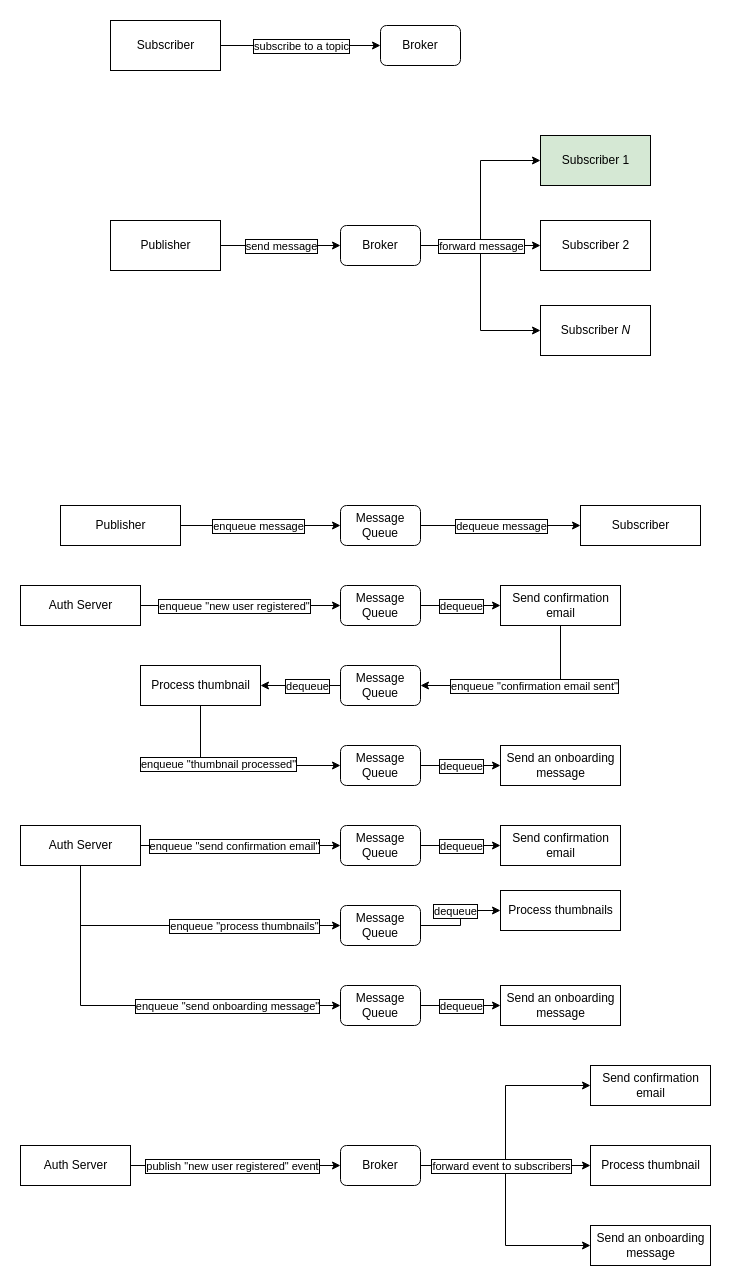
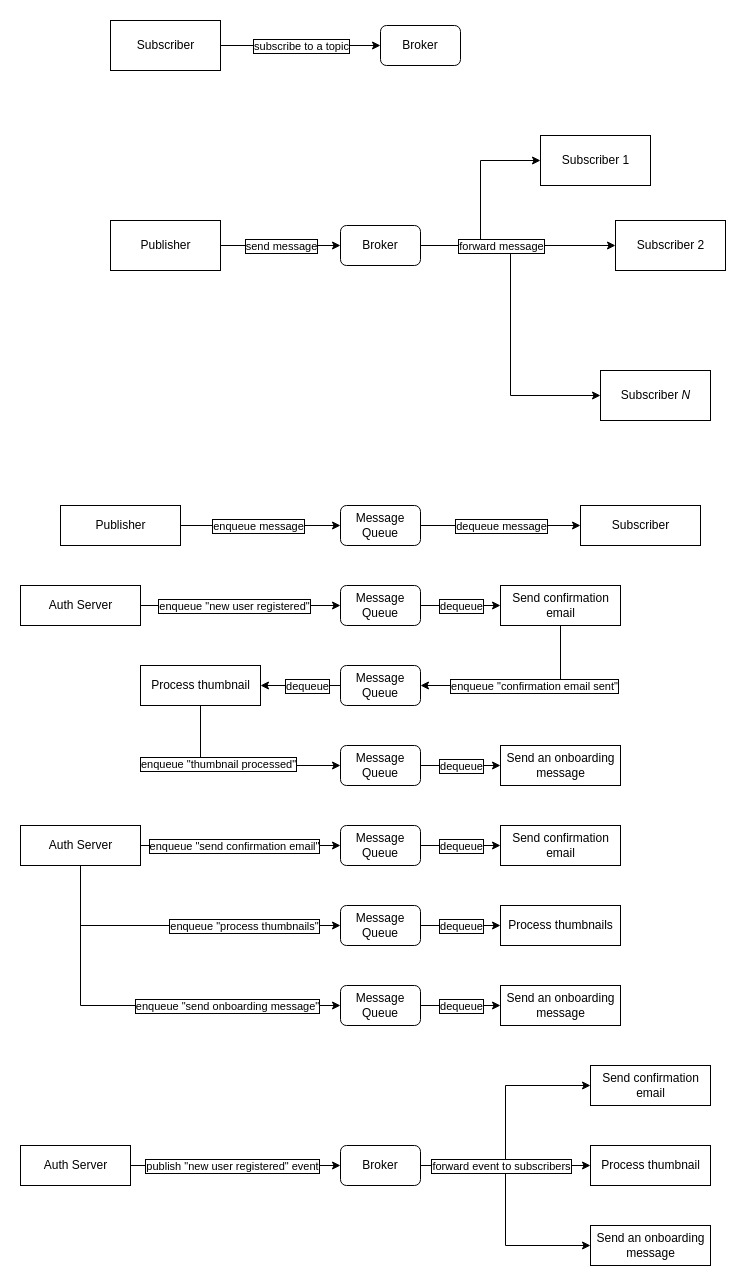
  <mxCell id="0" />
  <mxCell id="1" parent="0" />
  <mxCell id="2" style="edgeStyle=elbowEdgeStyle;rounded=0;orthogonalLoop=1;jettySize=auto;html=1;" parent="1" source="6" target="11" edge="1"><mxGeometry relative="1" as="geometry" /></mxCell>
  <mxCell id="3" style="edgeStyle=orthogonalEdgeStyle;rounded=0;orthogonalLoop=1;jettySize=auto;html=1;" parent="1" source="6" target="10" edge="1"><mxGeometry relative="1" as="geometry" /></mxCell>
  <mxCell id="4" style="edgeStyle=elbowEdgeStyle;rounded=0;orthogonalLoop=1;jettySize=auto;html=1;" parent="1" source="6" target="12" edge="1"><mxGeometry relative="1" as="geometry" /></mxCell>
  <mxCell id="5" value="forward message" style="edgeLabel;html=1;align=center;verticalAlign=middle;resizable=0;points=[];labelBorderColor=#000000;" parent="4" vertex="1" connectable="0"><mxGeometry x="-0.673" relative="1" as="geometry"><mxPoint x="26" as="offset" /></mxGeometry></mxCell>
  <mxCell id="6" value="Broker" style="rounded=1;whiteSpace=wrap;html=1;" parent="1" vertex="1"><mxGeometry y="225" width="80" height="40" as="geometry" x="340" /></mxCell>
  <mxCell id="7" style="edgeStyle=orthogonalEdgeStyle;rounded=0;orthogonalLoop=1;jettySize=auto;html=1;" parent="1" source="9" target="6" edge="1"><mxGeometry relative="1" as="geometry" /></mxCell>
  <mxCell id="8" value="send message" style="edgeLabel;align=center;verticalAlign=middle;resizable=0;points=[];labelBorderColor=#000000;spacingTop=0;labelPadding=0;autosize=0;backgroundOutline=0;imageHeight=24;imageAspect=1;html=1;spacing=2;spacingRight=0;" parent="7" vertex="1" connectable="0"><mxGeometry x="-0.176" y="1" relative="1" as="geometry"><mxPoint x="11" y="1" as="offset" /></mxGeometry></mxCell>
  <mxCell id="9" value="Publisher" style="html=1;" parent="1" vertex="1"><mxGeometry x="110" y="220" width="110" height="50" as="geometry" /></mxCell>
- <mxCell id="10" value="Subscriber 2" style="html=1;" parent="1" vertex="1"><mxGeometry x="540" y="220" width="110" height="50" as="geometry" /></mxCell>
- <mxCell id="11" value="Subscriber 1" style="html=1;fillColor=#d5e8d4;" parent="1" vertex="1"><mxGeometry x="540" y="135" width="110" height="50" as="geometry" /></mxCell>
- <mxCell id="12" value="Subscriber &lt;i&gt;N&lt;/i&gt;" style="html=1;" parent="1" vertex="1"><mxGeometry x="540" y="305" width="110" height="50" as="geometry" /></mxCell>
+ <mxCell id="10" value="Subscriber 2" style="html=1;" parent="1" vertex="1"><mxGeometry x="615" y="220" width="110" height="50" as="geometry" /></mxCell>
+ <mxCell id="11" value="Subscriber 1" style="html=1;" parent="1" vertex="1"><mxGeometry x="540" y="135" width="110" height="50" as="geometry" /></mxCell>
+ <mxCell id="12" value="Subscriber &lt;i&gt;N&lt;/i&gt;" style="html=1;" parent="1" vertex="1"><mxGeometry x="600" y="370" width="110" height="50" as="geometry" /></mxCell>
  <mxCell id="13" style="edgeStyle=elbowEdgeStyle;rounded=0;orthogonalLoop=1;jettySize=auto;html=1;startArrow=classic;startFill=1;endArrow=none;endFill=0;" parent="1" source="15" target="16" edge="1"><mxGeometry relative="1" as="geometry"><mxPoint x="220" y="130" as="targetPoint" /></mxGeometry></mxCell>
  <mxCell id="14" value="subscribe to a topic" style="edgeLabel;html=1;align=center;verticalAlign=middle;resizable=0;points=[];labelBorderColor=#000000;" parent="13" vertex="1" connectable="0"><mxGeometry x="-0.673" relative="1" as="geometry"><mxPoint x="-54" as="offset" /></mxGeometry></mxCell>
  <mxCell id="15" value="Broker" style="rounded=1;whiteSpace=wrap;html=1;" parent="1" vertex="1"><mxGeometry x="380" y="25" width="80" height="40" as="geometry" /></mxCell>
  <mxCell id="16" value="Subscriber" style="html=1;" parent="1" vertex="1"><mxGeometry x="110" y="20" width="110" height="50" as="geometry" /></mxCell>
  <mxCell id="17" style="edgeStyle=orthogonalEdgeStyle;rounded=0;orthogonalLoop=1;jettySize=auto;html=1;" parent="1" source="19" target="23" edge="1"><mxGeometry relative="1" as="geometry" /></mxCell>
  <mxCell id="18" value="dequeue message" style="edgeLabel;html=1;align=center;verticalAlign=middle;resizable=0;points=[];labelBorderColor=#000000;" parent="17" vertex="1" connectable="0"><mxGeometry x="0.2" relative="1" as="geometry"><mxPoint x="-16" as="offset" /></mxGeometry></mxCell>
  <mxCell id="19" value="Message Queue" style="rounded=1;whiteSpace=wrap;html=1;" parent="1" vertex="1"><mxGeometry y="505" width="80" height="40" as="geometry" x="340" /></mxCell>
  <mxCell id="20" style="edgeStyle=orthogonalEdgeStyle;rounded=0;orthogonalLoop=1;jettySize=auto;html=1;" parent="1" source="22" target="19" edge="1"><mxGeometry relative="1" as="geometry" /></mxCell>
  <mxCell id="21" value="enqueue message" style="edgeLabel;align=center;verticalAlign=middle;resizable=0;points=[];labelBorderColor=#000000;spacingTop=0;labelPadding=0;autosize=0;backgroundOutline=0;imageHeight=24;imageAspect=1;html=1;spacing=2;spacingRight=0;" parent="20" vertex="1" connectable="0"><mxGeometry x="-0.176" y="1" relative="1" as="geometry"><mxPoint x="11" y="1" as="offset" /></mxGeometry></mxCell>
  <mxCell id="22" value="Publisher" style="html=1;" parent="1" vertex="1"><mxGeometry x="60" y="505" width="120" height="40" as="geometry" /></mxCell>
  <mxCell id="23" value="Subscriber" style="html=1;" parent="1" vertex="1"><mxGeometry x="580" y="505" width="120" height="40" as="geometry" /></mxCell>
  <mxCell id="24" style="edgeStyle=orthogonalEdgeStyle;rounded=0;orthogonalLoop=1;jettySize=auto;html=1;" parent="1" source="26" target="30" edge="1"><mxGeometry relative="1" as="geometry" /></mxCell>
  <mxCell id="25" value="dequeue" style="edgeLabel;html=1;align=center;verticalAlign=middle;resizable=0;points=[];labelBorderColor=#000000;" parent="24" vertex="1" connectable="0"><mxGeometry x="0.2" relative="1" as="geometry"><mxPoint x="-8" as="offset" /></mxGeometry></mxCell>
  <mxCell id="26" value="Message Queue" style="rounded=1;whiteSpace=wrap;html=1;" parent="1" vertex="1"><mxGeometry y="585" width="80" height="40" as="geometry" x="340" /></mxCell>
  <mxCell id="27" style="edgeStyle=orthogonalEdgeStyle;rounded=0;orthogonalLoop=1;jettySize=auto;html=1;" parent="1" source="29" target="26" edge="1"><mxGeometry relative="1" as="geometry" /></mxCell>
  <mxCell id="28" value="enqueue &quot;new user registered&quot;" style="edgeLabel;align=center;verticalAlign=middle;resizable=0;points=[];labelBorderColor=#000000;spacingTop=0;labelPadding=0;autosize=0;backgroundOutline=0;imageHeight=24;imageAspect=1;html=1;spacing=2;spacingRight=0;" parent="27" vertex="1" connectable="0"><mxGeometry x="-0.176" y="1" relative="1" as="geometry"><mxPoint x="11" y="1" as="offset" /></mxGeometry></mxCell>
  <mxCell id="29" value="Auth Server" style="html=1;" parent="1" vertex="1"><mxGeometry x="20" y="585" width="120" height="40" as="geometry" /></mxCell>
  <mxCell id="30" value="Send confirmation&lt;br&gt;email" style="html=1;" parent="1" vertex="1"><mxGeometry x="500" y="585" width="120" height="40" as="geometry" /></mxCell>
  <mxCell id="31" style="edgeStyle=elbowEdgeStyle;rounded=0;orthogonalLoop=1;jettySize=auto;html=1;" parent="1" source="35" target="40" edge="1"><mxGeometry relative="1" as="geometry" /></mxCell>
  <mxCell id="32" style="edgeStyle=orthogonalEdgeStyle;rounded=0;orthogonalLoop=1;jettySize=auto;html=1;" parent="1" source="35" target="39" edge="1"><mxGeometry relative="1" as="geometry" /></mxCell>
  <mxCell id="33" style="edgeStyle=elbowEdgeStyle;rounded=0;orthogonalLoop=1;jettySize=auto;html=1;" parent="1" source="35" target="41" edge="1"><mxGeometry relative="1" as="geometry" /></mxCell>
  <mxCell id="34" value="forward event to subscribers" style="edgeLabel;html=1;align=center;verticalAlign=middle;resizable=0;points=[];labelBorderColor=#000000;" parent="33" vertex="1" connectable="0"><mxGeometry x="-0.673" relative="1" as="geometry"><mxPoint x="39" as="offset" /></mxGeometry></mxCell>
  <mxCell id="35" value="Broker" style="rounded=1;whiteSpace=wrap;html=1;" parent="1" vertex="1"><mxGeometry y="1145" width="80" height="40" as="geometry" x="340" /></mxCell>
  <mxCell id="36" style="edgeStyle=orthogonalEdgeStyle;rounded=0;orthogonalLoop=1;jettySize=auto;html=1;" parent="1" source="38" target="35" edge="1"><mxGeometry relative="1" as="geometry" /></mxCell>
  <mxCell id="37" value="publish &quot;new user registered&quot; event" style="edgeLabel;align=center;verticalAlign=middle;resizable=0;points=[];labelBorderColor=#000000;spacingTop=0;labelPadding=0;autosize=0;backgroundOutline=0;imageHeight=24;imageAspect=1;html=1;spacing=2;spacingRight=0;" parent="36" vertex="1" connectable="0"><mxGeometry x="-0.176" y="1" relative="1" as="geometry"><mxPoint x="14" y="1" as="offset" /></mxGeometry></mxCell>
  <mxCell id="38" value="Auth Server" style="html=1;" parent="1" vertex="1"><mxGeometry x="20" y="1145" width="110" height="40" as="geometry" /></mxCell>
  <mxCell id="39" value="Process thumbnail" style="html=1;" parent="1" vertex="1"><mxGeometry x="590" y="1145" width="120" height="40" as="geometry" /></mxCell>
  <mxCell id="40" value="Send confirmation&lt;br&gt;email" style="html=1;" parent="1" vertex="1"><mxGeometry x="590" y="1065" width="120" height="40" as="geometry" /></mxCell>
  <mxCell id="41" value="Send an onboarding&lt;br&gt;message" style="html=1;" parent="1" vertex="1"><mxGeometry x="590" y="1225" width="120" height="40" as="geometry" /></mxCell>
  <mxCell id="42" style="edgeStyle=orthogonalEdgeStyle;rounded=0;orthogonalLoop=1;jettySize=auto;html=1;" parent="1" source="44" target="47" edge="1"><mxGeometry relative="1" as="geometry" /></mxCell>
  <mxCell id="43" value="dequeue" style="edgeLabel;html=1;align=center;verticalAlign=middle;resizable=0;points=[];labelBorderColor=#000000;" parent="42" vertex="1" connectable="0"><mxGeometry x="0.2" relative="1" as="geometry"><mxPoint x="14" as="offset" /></mxGeometry></mxCell>
  <mxCell id="44" value="Message Queue" style="rounded=1;whiteSpace=wrap;html=1;" parent="1" vertex="1"><mxGeometry y="665" width="80" height="40" as="geometry" x="340" /></mxCell>
  <mxCell id="45" style="edgeStyle=orthogonalEdgeStyle;rounded=0;orthogonalLoop=1;jettySize=auto;html=1;entryX=1;entryY=0.5;entryDx=0;entryDy=0;exitX=0.5;exitY=1;exitDx=0;exitDy=0;" parent="1" source="30" target="44" edge="1"><mxGeometry relative="1" as="geometry"><mxPoint x="760" y="685" as="sourcePoint" /></mxGeometry></mxCell>
  <mxCell id="46" value="enqueue &quot;confirmation email sent&quot;" style="edgeLabel;align=center;verticalAlign=middle;resizable=0;points=[];labelBorderColor=#000000;spacingTop=0;labelPadding=0;autosize=0;backgroundOutline=0;imageHeight=24;imageAspect=1;html=1;spacing=2;spacingRight=0;" parent="45" vertex="1" connectable="0"><mxGeometry x="-0.176" y="1" relative="1" as="geometry"><mxPoint x="-5" y="-1" as="offset" /></mxGeometry></mxCell>
  <mxCell id="47" value="Process thumbnail" style="html=1;" parent="1" vertex="1"><mxGeometry x="140" y="665" width="120" height="40" as="geometry" /></mxCell>
  <mxCell id="48" value="Send an onboarding&lt;br&gt;message" style="html=1;" parent="1" vertex="1"><mxGeometry x="500" y="745" width="120" height="40" as="geometry" /></mxCell>
  <mxCell id="49" value="Message Queue" style="rounded=1;whiteSpace=wrap;html=1;" parent="1" vertex="1"><mxGeometry y="745" width="80" height="40" as="geometry" x="340" /></mxCell>
  <mxCell id="50" style="edgeStyle=orthogonalEdgeStyle;rounded=0;orthogonalLoop=1;jettySize=auto;html=1;entryX=0;entryY=0.5;entryDx=0;entryDy=0;exitX=0.5;exitY=1;exitDx=0;exitDy=0;" parent="1" source="47" target="49" edge="1"><mxGeometry relative="1" as="geometry"><mxPoint x="570" y="635" as="sourcePoint" /><mxPoint x="430" y="695" as="targetPoint" /></mxGeometry></mxCell>
  <mxCell id="51" value="enqueue &quot;thumbnail processed&quot;" style="edgeLabel;align=center;verticalAlign=middle;resizable=0;points=[];labelBorderColor=#000000;spacingTop=0;labelPadding=0;autosize=0;backgroundOutline=0;imageHeight=24;imageAspect=1;html=1;spacing=2;spacingRight=0;" parent="50" vertex="1" connectable="0"><mxGeometry x="-0.176" y="1" relative="1" as="geometry"><mxPoint x="-5" y="-1" as="offset" /></mxGeometry></mxCell>
  <mxCell id="52" style="edgeStyle=orthogonalEdgeStyle;rounded=0;orthogonalLoop=1;jettySize=auto;html=1;" parent="1" source="49" target="48" edge="1"><mxGeometry relative="1" as="geometry"><mxPoint x="350" y="695" as="sourcePoint" /><mxPoint x="270" y="695" as="targetPoint" /></mxGeometry></mxCell>
  <mxCell id="53" value="dequeue" style="edgeLabel;html=1;align=center;verticalAlign=middle;resizable=0;points=[];labelBorderColor=#000000;" parent="52" vertex="1" connectable="0"><mxGeometry x="0.2" relative="1" as="geometry"><mxPoint x="-8" as="offset" /></mxGeometry></mxCell>
  <mxCell id="54" style="edgeStyle=orthogonalEdgeStyle;rounded=0;orthogonalLoop=1;jettySize=auto;html=1;" parent="1" source="56" target="60" edge="1"><mxGeometry relative="1" as="geometry" /></mxCell>
  <mxCell id="55" value="dequeue" style="edgeLabel;html=1;align=center;verticalAlign=middle;resizable=0;points=[];labelBorderColor=#000000;" parent="54" vertex="1" connectable="0"><mxGeometry x="0.2" relative="1" as="geometry"><mxPoint x="-8" as="offset" /></mxGeometry></mxCell>
  <mxCell id="56" value="Message Queue" style="rounded=1;whiteSpace=wrap;html=1;" parent="1" vertex="1"><mxGeometry y="825" width="80" height="40" as="geometry" x="340" /></mxCell>
  <mxCell id="57" style="edgeStyle=orthogonalEdgeStyle;rounded=0;orthogonalLoop=1;jettySize=auto;html=1;" parent="1" source="59" target="56" edge="1"><mxGeometry relative="1" as="geometry" /></mxCell>
  <mxCell id="58" value="enqueue &quot;send confirmation email&quot;" style="edgeLabel;align=center;verticalAlign=middle;resizable=0;points=[];labelBorderColor=#000000;spacingTop=0;labelPadding=0;autosize=0;backgroundOutline=0;imageHeight=24;imageAspect=1;html=1;spacing=2;spacingRight=0;" parent="57" vertex="1" connectable="0"><mxGeometry x="-0.176" y="1" relative="1" as="geometry"><mxPoint x="11" y="1" as="offset" /></mxGeometry></mxCell>
  <mxCell id="59" value="Auth Server" style="html=1;" parent="1" vertex="1"><mxGeometry x="20" y="825" width="120" height="40" as="geometry" /></mxCell>
  <mxCell id="60" value="Send confirmation&lt;br&gt;email" style="html=1;" parent="1" vertex="1"><mxGeometry x="500" y="825" width="120" height="40" as="geometry" /></mxCell>
  <mxCell id="61" style="edgeStyle=orthogonalEdgeStyle;rounded=0;orthogonalLoop=1;jettySize=auto;html=1;" parent="1" source="63" target="66" edge="1"><mxGeometry relative="1" as="geometry" /></mxCell>
  <mxCell id="62" value="dequeue" style="edgeLabel;html=1;align=center;verticalAlign=middle;resizable=0;points=[];labelBorderColor=#000000;" parent="61" vertex="1" connectable="0"><mxGeometry x="0.2" relative="1" as="geometry"><mxPoint x="-8" as="offset" /></mxGeometry></mxCell>
  <mxCell id="63" value="Message Queue" style="rounded=1;whiteSpace=wrap;html=1;" parent="1" vertex="1"><mxGeometry y="905" width="80" height="40" as="geometry" x="340" /></mxCell>
  <mxCell id="64" style="edgeStyle=orthogonalEdgeStyle;rounded=0;orthogonalLoop=1;jettySize=auto;html=1;entryX=0;entryY=0.5;entryDx=0;entryDy=0;exitX=0.5;exitY=1;exitDx=0;exitDy=0;" parent="1" source="59" target="63" edge="1"><mxGeometry relative="1" as="geometry"><mxPoint x="760" y="925" as="sourcePoint" /></mxGeometry></mxCell>
  <mxCell id="65" value="enqueue &quot;process thumbnails&quot;" style="edgeLabel;align=center;verticalAlign=middle;resizable=0;points=[];labelBorderColor=#000000;spacingTop=0;labelPadding=0;autosize=0;backgroundOutline=0;imageHeight=24;imageAspect=1;html=1;spacing=2;spacingRight=0;" parent="64" vertex="1" connectable="0"><mxGeometry x="-0.176" y="1" relative="1" as="geometry"><mxPoint x="91" y="1" as="offset" /></mxGeometry></mxCell>
- <mxCell id="66" value="Process thumbnails" style="html=1;" parent="1" vertex="1"><mxGeometry x="500" y="890" width="120" height="40" as="geometry" /></mxCell>
+ <mxCell id="66" value="Process thumbnails" style="html=1;" parent="1" vertex="1"><mxGeometry x="500" y="905" width="120" height="40" as="geometry" /></mxCell>
  <mxCell id="67" value="Send an onboarding&lt;br&gt;message" style="html=1;" parent="1" vertex="1"><mxGeometry x="500" y="985" width="120" height="40" as="geometry" /></mxCell>
  <mxCell id="68" value="Message Queue" style="rounded=1;whiteSpace=wrap;html=1;" parent="1" vertex="1"><mxGeometry y="985" width="80" height="40" as="geometry" x="340" /></mxCell>
  <mxCell id="69" style="edgeStyle=orthogonalEdgeStyle;rounded=0;orthogonalLoop=1;jettySize=auto;html=1;entryX=0;entryY=0.5;entryDx=0;entryDy=0;exitX=0.5;exitY=1;exitDx=0;exitDy=0;" parent="1" source="59" target="68" edge="1"><mxGeometry relative="1" as="geometry"><mxPoint x="570" y="875" as="sourcePoint" /><mxPoint x="430" y="935" as="targetPoint" /></mxGeometry></mxCell>
  <mxCell id="70" value="enqueue &quot;send onboarding message&quot;" style="edgeLabel;align=center;verticalAlign=middle;resizable=0;points=[];labelBorderColor=#000000;spacingTop=0;labelPadding=0;autosize=0;backgroundOutline=0;imageHeight=24;imageAspect=1;html=1;spacing=2;spacingRight=0;" parent="69" vertex="1" connectable="0"><mxGeometry x="-0.176" y="1" relative="1" as="geometry"><mxPoint x="121" y="1" as="offset" /></mxGeometry></mxCell>
  <mxCell id="71" style="edgeStyle=orthogonalEdgeStyle;rounded=0;orthogonalLoop=1;jettySize=auto;html=1;" parent="1" source="68" target="67" edge="1"><mxGeometry relative="1" as="geometry"><mxPoint x="350" y="935" as="sourcePoint" /><mxPoint x="270" y="935" as="targetPoint" /></mxGeometry></mxCell>
  <mxCell id="72" value="dequeue" style="edgeLabel;html=1;align=center;verticalAlign=middle;resizable=0;points=[];labelBorderColor=#000000;" parent="71" vertex="1" connectable="0"><mxGeometry x="0.2" relative="1" as="geometry"><mxPoint x="-8" as="offset" /></mxGeometry></mxCell>
